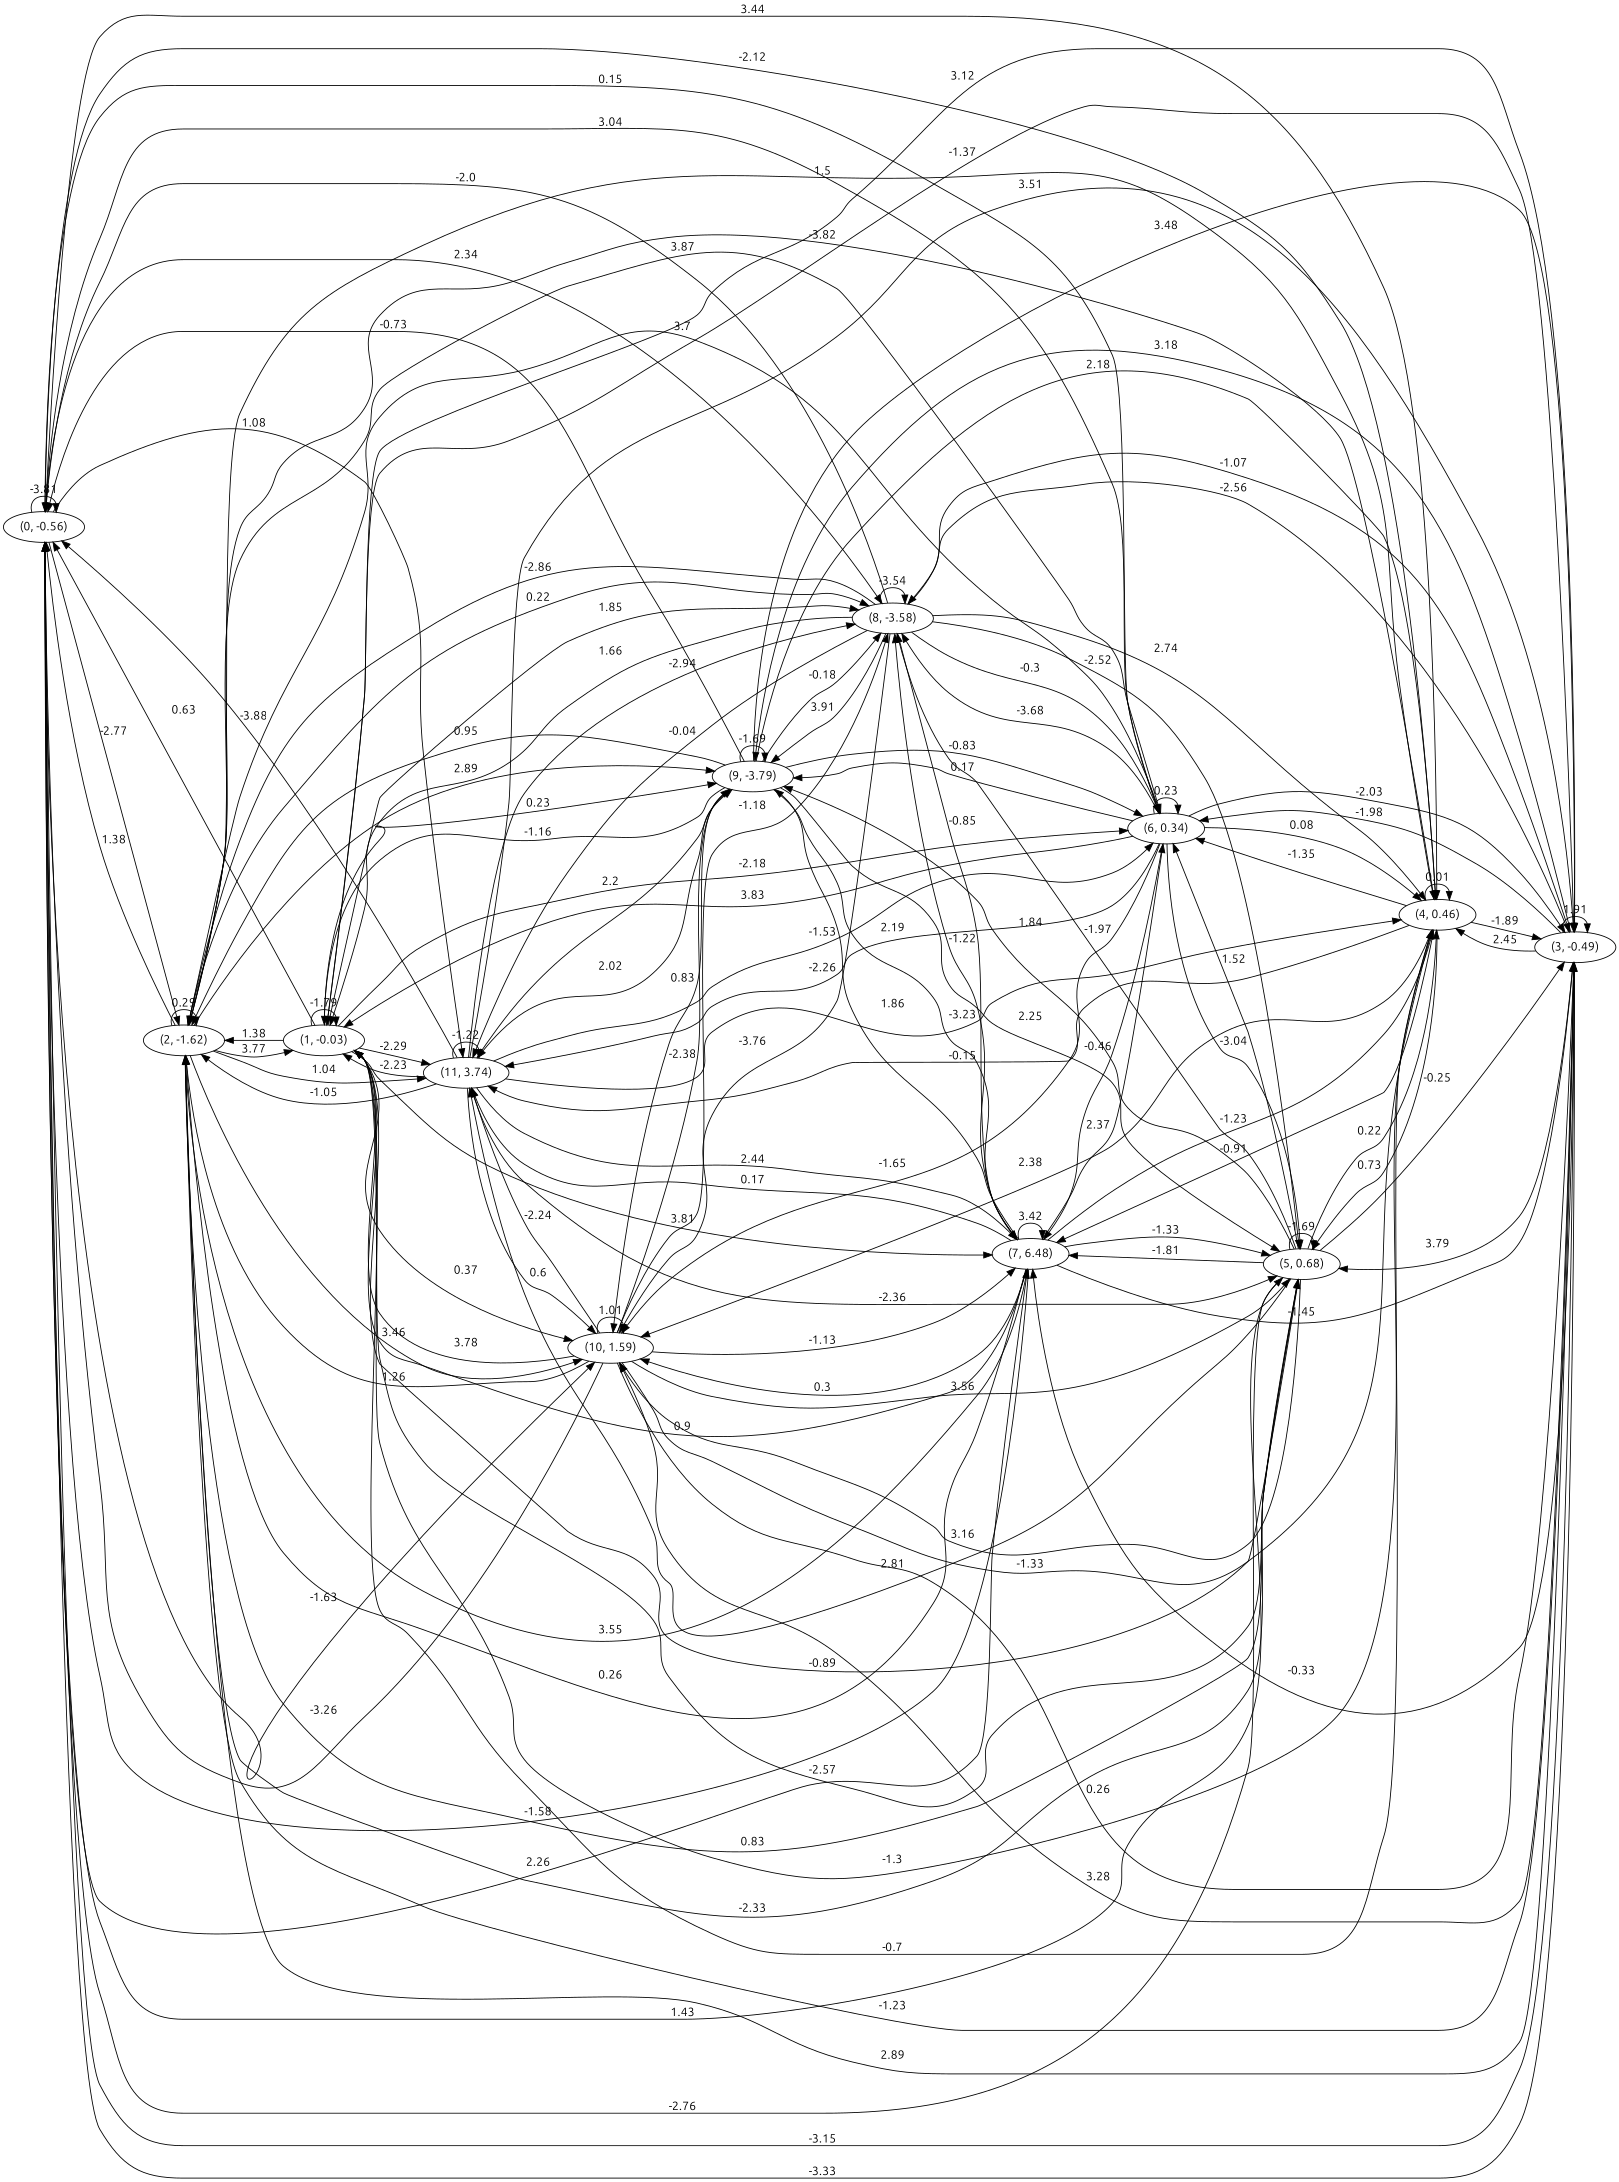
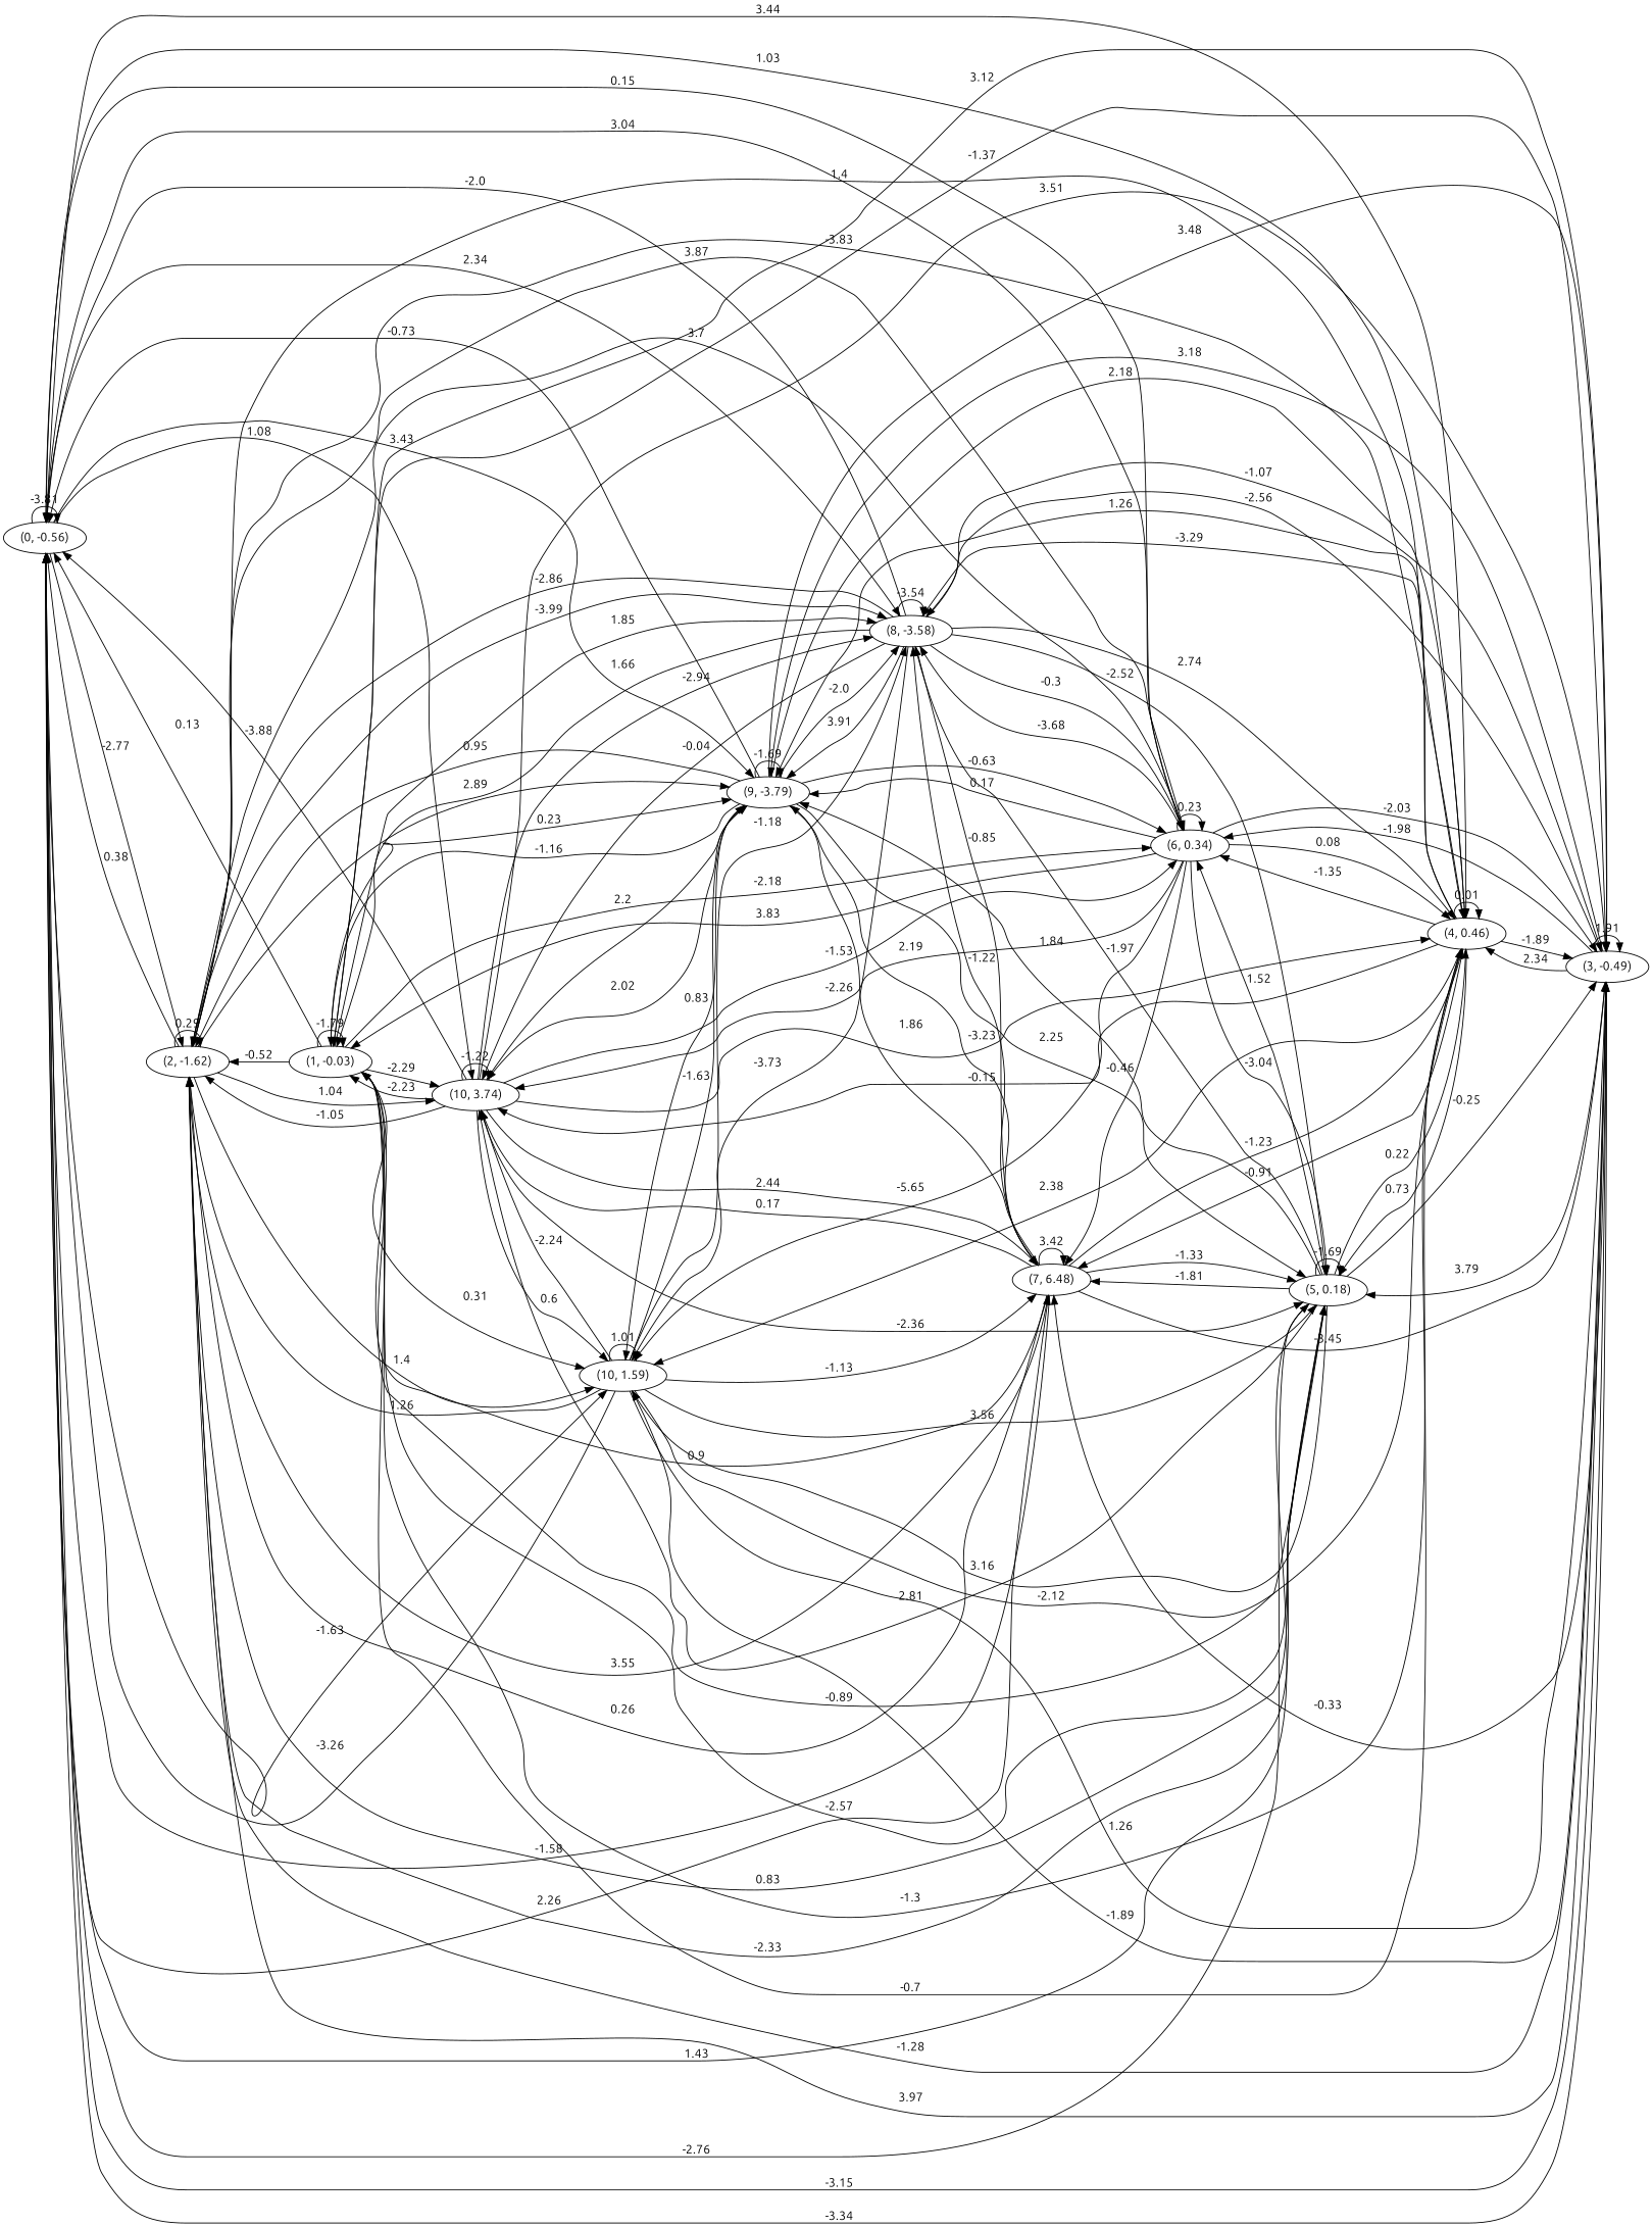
  digraph {
    fontname=Ubuntu
    rankdir=LR
    node [fontname=Ubuntu]
    edge [fontname=Ubuntu]
    n1 [label="(0, -0.56)"]
    n2 [label="(2, -1.62)"]
    n3 [label="(3, -0.49)"]
    n4 [label="(4, 0.46)"]
-   n5 [label="(5, 0.68)"]
+   n5 [label="(5, 0.18)"]
    n6 [label="(6, 0.34)"]
    n7 [label="(7, 6.48)"]
    n8 [label="(8, -3.58)"]
    n9 [label="(9, -3.79)"]
    n10 [label="(10, 1.59)"]
-   n11 [label="(11, 3.74)"]
+   n11 [label="(10, 3.74)"]
    n12 [label="(1, -0.03)"]
    n1 -> n1 [label=-3.81]
    n1 -> n2 [label=-2.77]
    n1 -> n3 [label=-3.15]
    n1 -> n4 [label=3.44]
    n1 -> n5 [label=1.43]
    n1 -> n6 [label=0.15]
    n1 -> n7 [label=2.26]
    n1 -> n8 [label=2.34]
+   n1 -> n9 [label=3.43]
    n1 -> n10 [label=-1.63]
    n1 -> n11 [label=1.08]
-   n2 -> n1 [label=1.38]
+   n2 -> n1 [label=0.38]
    n2 -> n2 [label=0.29]
-   n2 -> n3 [label=2.89]
-   n2 -> n4 [label=-3.82]
+   n2 -> n3 [label=3.97]
+   n2 -> n4 [label=-3.83]
    n2 -> n5 [label=-2.33]
    n2 -> n6 [label=3.87]
    n2 -> n7 [label=3.55]
-   n2 -> n8 [label=0.22]
+   n2 -> n8 [label=-3.99]
    n2 -> n9 [label=2.89]
-   n2 -> n10 [label=3.46]
+   n2 -> n10 [label=1.4]
    n2 -> n11 [label=1.04]
-   n2 -> n12 [label=3.77]
-   n3 -> n1 [label=-3.33]
-   n3 -> n2 [label=-1.23]
+   n3 -> n1 [label=-3.34]
+   n3 -> n2 [label=-1.28]
    n3 -> n3 [label=1.91]
-   n3 -> n4 [label=2.45]
+   n3 -> n4 [label=2.34]
    n3 -> n5 [label=3.79]
    n3 -> n6 [label=-1.98]
    n3 -> n7 [label=-0.33]
    n3 -> n8 [label=-2.56]
    n3 -> n9 [label=3.18]
-   n3 -> n10 [label=3.28]
+   n3 -> n10 [label=-1.89]
    n3 -> n12 [label=-1.37]
-   n4 -> n1 [label=-2.12]
-   n4 -> n2 [label=1.5]
+   n4 -> n1 [label=1.03]
+   n4 -> n2 [label=1.4]
    n4 -> n3 [label=-1.89]
    n4 -> n4 [label=0.01]
    n4 -> n5 [label=0.73]
    n4 -> n6 [label=-1.35]
    n4 -> n7 [label=-0.91]
+   n4 -> n8 [label=-3.29]
+   n4 -> n9 [label=1.26]
    n4 -> n10 [label=2.38]
    n4 -> n11 [label=-0.15]
    n4 -> n12 [label=-0.7]
    n5 -> n1 [label=-2.76]
    n5 -> n2 [label=0.83]
    n5 -> n3 [label=-0.25]
    n5 -> n4 [label=0.22]
    n5 -> n5 [label=-1.69]
    n5 -> n6 [label=1.52]
    n5 -> n7 [label=-1.81]
    n5 -> n8 [label=-1.97]
    n5 -> n9 [label=1.84]
    n5 -> n10 [label=3.16]
    n5 -> n11 [label=2.81]
    n5 -> n12 [label=-2.57]
    n6 -> n1 [label=3.04]
    n6 -> n2 [label=3.7]
    n6 -> n3 [label=-2.03]
    n6 -> n4 [label=0.08]
    n6 -> n5 [label=-3.04]
    n6 -> n6 [label=0.23]
    n6 -> n7 [label=-0.46]
    n6 -> n8 [label=-3.68]
    n6 -> n9 [label=0.17]
-   n6 -> n10 [label=-1.65]
+   n6 -> n10 [label=-5.65]
    n6 -> n11 [label=-2.26]
    n6 -> n12 [label=3.83]
    n7 -> n1 [label=-1.58]
    n7 -> n2 [label=0.26]
-   n7 -> n3 [label=-1.45]
+   n7 -> n3 [label=-3.45]
    n7 -> n4 [label=-1.23]
    n7 -> n5 [label=-1.33]
-   n7 -> n6 [label=2.37]
    n7 -> n7 [label=3.42]
    n7 -> n8 [label=-1.22]
    n7 -> n9 [label=1.86]
-   n7 -> n10 [label=0.3]
    n7 -> n11 [label=0.17]
    n7 -> n12 [label=0.9]
    n8 -> n1 [label=-2.0]
    n8 -> n2 [label=-2.86]
    n8 -> n3 [label=-1.07]
    n8 -> n4 [label=2.74]
    n8 -> n5 [label=-2.52]
    n8 -> n6 [label=-0.3]
    n8 -> n7 [label=-0.85]
    n8 -> n8 [label=-3.54]
    n8 -> n9 [label=3.91]
-   n8 -> n10 [label=-3.76]
+   n8 -> n10 [label=-3.73]
    n8 -> n11 [label=-0.04]
    n8 -> n12 [label=1.66]
    n9 -> n1 [label=-0.73]
    n9 -> n2 [label=0.95]
    n9 -> n3 [label=3.48]
    n9 -> n4 [label=2.18]
    n9 -> n5 [label=2.25]
-   n9 -> n6 [label=-0.83]
+   n9 -> n6 [label=-0.63]
    n9 -> n7 [label=2.19]
-   n9 -> n8 [label=-0.18]
+   n9 -> n8 [label=-2.0]
    n9 -> n9 [label=-1.69]
    n9 -> n10 [label=0.83]
    n9 -> n11 [label=2.02]
    n9 -> n12 [label=-1.16]
    n10 -> n1 [label=-3.26]
    n10 -> n2 [label=1.26]
-   n10 -> n3 [label=0.26]
-   n10 -> n4 [label=-1.33]
+   n10 -> n3 [label=1.26]
+   n10 -> n4 [label=-2.12]
    n10 -> n5 [label=3.56]
    n10 -> n7 [label=-1.13]
    n10 -> n8 [label=-1.18]
-   n10 -> n9 [label=-2.38]
+   n10 -> n9 [label=-1.63]
    n10 -> n10 [label=1.01]
    n10 -> n11 [label=-2.24]
-   n10 -> n12 [label=3.78]
    n11 -> n1 [label=-3.88]
    n11 -> n2 [label=-1.05]
    n11 -> n3 [label=3.51]
    n11 -> n4 [label=-3.23]
    n11 -> n5 [label=-2.36]
    n11 -> n6 [label=-1.53]
    n11 -> n7 [label=2.44]
    n11 -> n8 [label=-2.94]
    n11 -> n9 [label=2.2]
    n11 -> n10 [label=0.6]
    n11 -> n11 [label=-1.22]
    n11 -> n12 [label=-2.23]
-   n12 -> n1 [label=0.63]
-   n12 -> n2 [label=1.38]
+   n12 -> n1 [label=0.13]
+   n12 -> n2 [label=-0.52]
    n12 -> n3 [label=3.12]
    n12 -> n4 [label=-1.3]
    n12 -> n5 [label=-0.89]
    n12 -> n6 [label=-2.18]
-   n12 -> n7 [label=3.81]
    n12 -> n8 [label=1.85]
    n12 -> n9 [label=0.23]
-   n12 -> n10 [label=0.37]
+   n12 -> n10 [label=0.31]
    n12 -> n11 [label=-2.29]
    n12 -> n12 [label=-1.79]
  }
